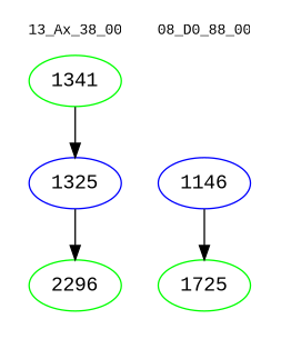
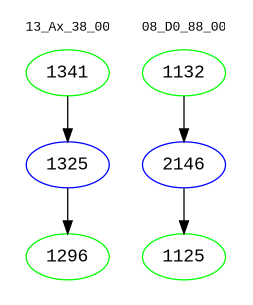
  digraph {
    fontname="Liberation Mono"
    node [color=green fontname="Liberation Mono"]
    edge [color=black fontname="Liberation Mono"]
    n1 [label=1341]
    n2 [color=blue label=1325]
-   n3 [label=2296]
-   n5 [color=blue label=1146]
-   n6 [label=1725]
+   n3 [label=1296]
+   n4 [label=1132]
+   n5 [color=blue label=2146]
+   n6 [label=1125]
    subgraph cluster_1 {
      color=white
      fontsize=10
      label="13_Ax_38_00"
      n1
      n2
      n3
    }
    subgraph cluster_2 {
      color=white
      fontsize=10
      label="08_D0_88_00"
+     n4
      n5
      n6
    }
    n1 -> n2
    n2 -> n3
+   n4 -> n5
    n5 -> n6
  }
